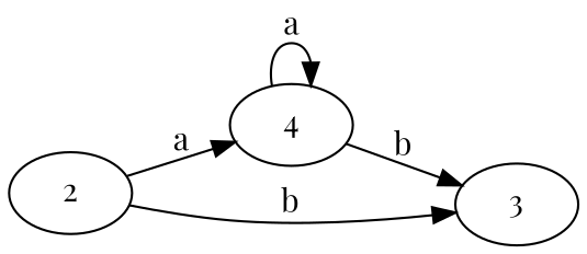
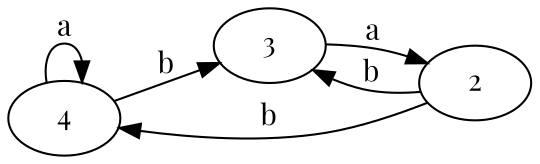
  digraph {
    d2tdocpreamble="\usetikzlibrary{automata}"
    d2tfigpreamble="\tikzstyle{every state}= [ draw=blue!50,very thick,fill=blue!20]  \tikzstyle{auto}= [fill=white]"
    fontname="Playfair Display"
    rankdir=LR
    ranksep=0.5
    node [fontname="Playfair Display" style=state]
    edge [fontname="Playfair Display" lblstyle=auto topath="bend right"]
    n1 [label=4]
    n2 [label=3 style="state, initial, accepting"]
    n3 [label=2]
    n1 -> n1 [label=a topath="loop above"]
    n1 -> n2 [label=b]
-   n3 -> n1 [label=a]
+   n2 -> n3 [label=a]
+   n3 -> n1 [label=b]
    n3 -> n2 [label=b]
  }
